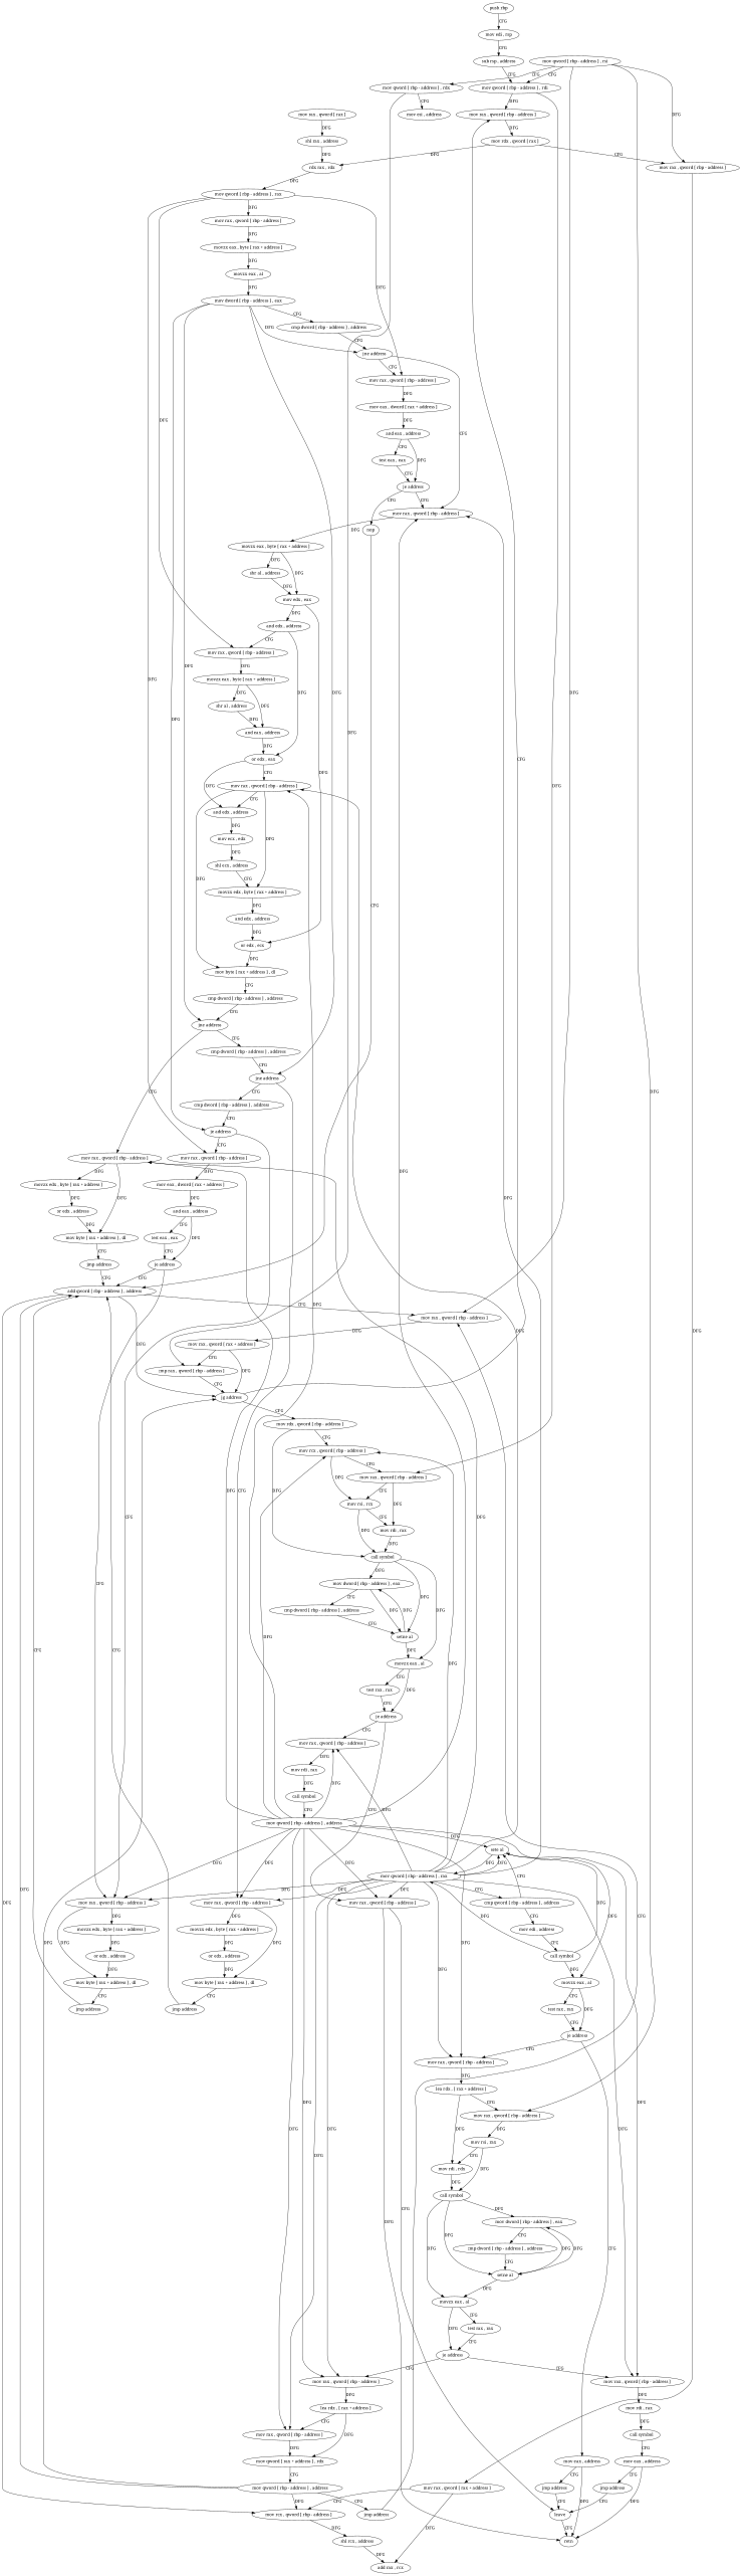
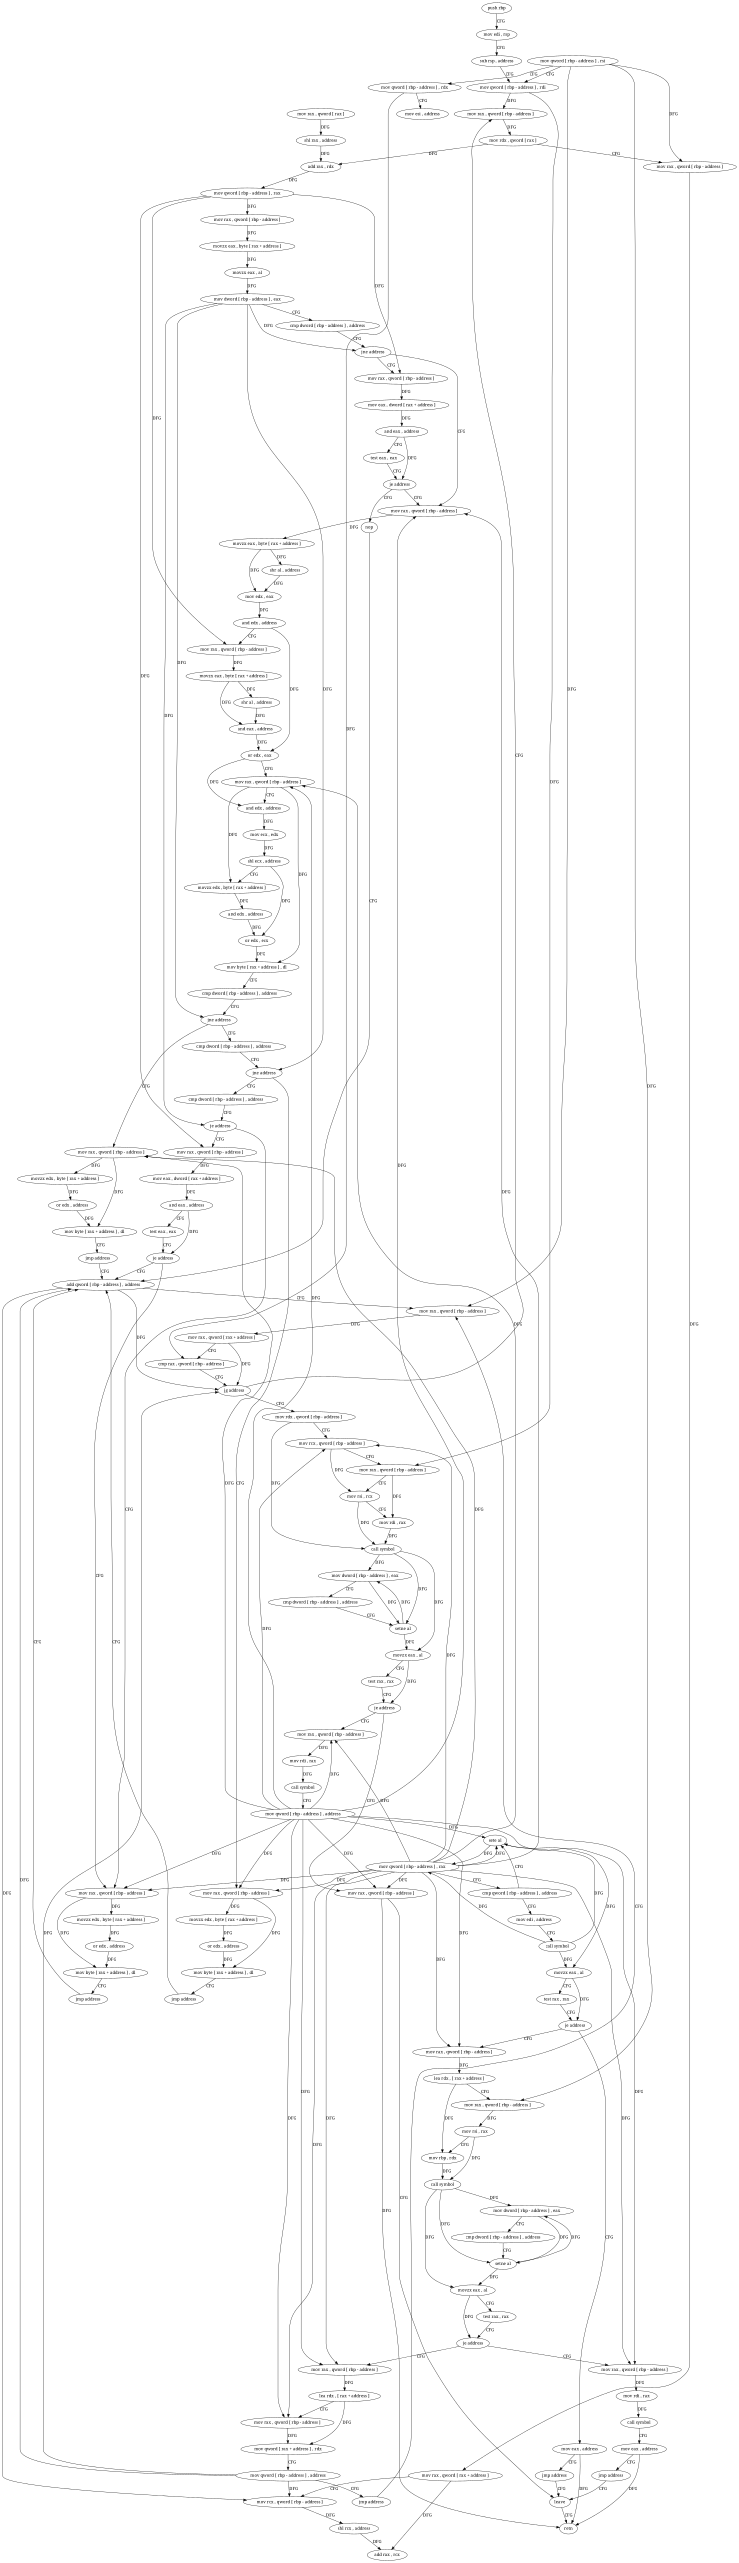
  digraph {
    fontname="Noto Serif"
    node [fontname="Noto Serif"]
    edge [fontname="Noto Serif"]
    n1 [label="push rbp"]
    n2 [label="mov edi , rsp"]
    n3 [label="sub rsp , address"]
    n4 [label="mov qword [ rbp - address ] , rdi"]
    n5 [label="mov rax , qword [ rbp - address ]"]
    n6 [label="mov rax , qword [ rbp - address ]"]
    n7 [label="mov qword [ rbp - address ] , rsi"]
    n8 [label="mov qword [ rbp - address ] , rdx"]
    n9 [label="mov rax , qword [ rbp - address ]"]
    n10 [label="mov rax , qword [ rbp - address ]"]
    n11 [label="mov rax , qword [ rbp - address ]"]
    n12 [label="mov rdx , qword [ rax ]"]
    n13 [label="mov rsi , rcx"]
    n14 [label="mov rdi , rax"]
    n15 [label="mov esi , address"]
    n16 [label="cmp rax , qword [ rbp - address ]"]
    n17 [label="mov rsi , rax"]
    n18 [label="mov rax , qword [ rax + address ]"]
    n19 [label="mov rax , qword [ rax + address ]"]
    n20 [label="mov rdx , qword [ rbp - address ]"]
    n21 [label="mov rcx , qword [ rbp - address ]"]
    n22 [label="call symbol"]
    n23 [label="mov edi , address"]
    n24 [label="call symbol"]
    n25 [label="mov qword [ rbp - address ] , rax"]
    n26 [label="sete al"]
    n27 [label="movzx eax , al"]
    n28 [label="cmp qword [ rbp - address ] , address"]
    n29 [label="mov rax , qword [ rbp - address ]"]
    n30 [label="mov rax , qword [ rbp - address ]"]
    n31 [label="mov rax , qword [ rbp - address ]"]
    n32 [label="mov rax , qword [ rbp - address ]"]
    n33 [label="mov rax , qword [ rbp - address ]"]
    n34 [label="mov rax , qword [ rbp - address ]"]
    n35 [label="mov rax , qword [ rbp - address ]"]
    n36 [label="mov rax , qword [ rbp - address ]"]
    n37 [label="mov rax , qword [ rbp - address ]"]
    n38 [label="mov rax , qword [ rbp - address ]"]
    n39 [label="mov rax , qword [ rbp - address ]"]
    n40 [label="test rax , rax"]
    n41 [label="je address"]
    n42 [label="lea rdx , [ rax + address ]"]
    n43 [label="lea rdx , [ rax + address ]"]
    n44 [label="mov rdi , rax"]
    n45 [label="mov qword [ rax + address ] , rdx"]
    n46 [label="movzx eax , byte [ rax + address ]"]
    n47 [label=retn]
    n48 [label=leave]
    n49 [label="mov rdi , rax"]
    n50 [label="and edx , address"]
    n51 [label="movzx edx , byte [ rax + address ]"]
    n52 [label="mov byte [ rax + address ] , dl"]
    n53 [label="movzx edx , byte [ rax + address ]"]
    n54 [label="mov byte [ rax + address ] , dl"]
    n55 [label="movzx edx , byte [ rax + address ]"]
    n56 [label="mov byte [ rax + address ] , dl"]
    n57 [label="movzx edx , byte [ rax + address ]"]
    n58 [label="mov byte [ rax + address ] , dl"]
    n59 [label="mov eax , address"]
    n60 [label="jmp address"]
-   n61 [label="mov rdi , rdx"]
+   n61 [label="mov rbp , rdx"]
    n62 [label="call symbol"]
    n63 [label="mov dword [ rbp - address ] , eax"]
    n64 [label="setne al"]
    n65 [label="movzx eax , al"]
    n66 [label="cmp dword [ rbp - address ] , address"]
    n67 [label="test rax , rax"]
    n68 [label="je address"]
    n69 [label="call symbol"]
    n70 [label="mov qword [ rbp - address ] , address"]
    n71 [label="jmp address"]
    n72 [label="jg address"]
    n73 [label="mov rcx , qword [ rbp - address ]"]
    n74 [label="add qword [ rbp - address ] , address"]
    n75 [label="shl rcx , address"]
    n76 [label="mov eax , address"]
    n77 [label="jmp address"]
-   n78 [label="rdx rax , rdx"]
+   n78 [label="add rax , rdx"]
    n79 [label="mov dword [ rbp - address ] , eax"]
    n80 [label="setne al"]
    n81 [label="movzx eax , al"]
    n82 [label="mov qword [ rbp - address ] , rax"]
    n83 [label="add rax , rcx"]
    n84 [label="mov rax , qword [ rax ]"]
    n85 [label="shl rax , address"]
    n86 [label="mov rax , qword [ rbp - address ]"]
    n87 [label="mov rax , qword [ rbp - address ]"]
    n88 [label="mov rax , qword [ rbp - address ]"]
    n89 [label="mov rax , qword [ rbp - address ]"]
    n90 [label="movzx eax , byte [ rax + address ]"]
    n91 [label="mov eax , dword [ rax + address ]"]
    n92 [label="movzx eax , byte [ rax + address ]"]
    n93 [label="mov eax , dword [ rax + address ]"]
    n94 [label="movzx eax , al"]
    n95 [label="mov dword [ rbp - address ] , eax"]
    n96 [label="cmp dword [ rbp - address ] , address"]
    n97 [label="jne address"]
    n98 [label="jne address"]
    n99 [label="jne address"]
    n100 [label="je address"]
    n101 [label="cmp dword [ rbp - address ] , address"]
    n102 [label="cmp dword [ rbp - address ] , address"]
    n103 [label="shr al , address"]
    n104 [label="mov edx , eax"]
    n105 [label="and eax , address"]
    n106 [label="cmp dword [ rbp - address ] , address"]
    n107 [label="test rax , rax"]
    n108 [label="je address"]
    n109 [label="call symbol"]
    n110 [label="and edx , address"]
    n111 [label="or edx , eax"]
    n112 [label="shr al , address"]
    n113 [label="and eax , address"]
    n114 [label="mov ecx , edx"]
    n115 [label="and edx , address"]
    n116 [label="cmp dword [ rbp - address ] , address"]
    n117 [label="shl ecx , address"]
    n118 [label="or edx , ecx"]
    n119 [label="or edx , address"]
    n120 [label="jmp address"]
    n121 [label="test eax , eax"]
    n122 [label="je address"]
    n123 [label=nop]
    n124 [label="mov qword [ rbp - address ] , address"]
    n125 [label="or edx , address"]
    n126 [label="jmp address"]
    n127 [label="or edx , address"]
    n128 [label="jmp address"]
    n129 [label="and eax , address"]
    n130 [label="test eax , eax"]
    n131 [label="je address"]
    n1 -> n2 [label=CFG]
    n2 -> n3 [label=CFG]
    n3 -> n4 [label=CFG]
    n4 -> n5 [label=DFG]
    n4 -> n6 [label=DFG]
    n5 -> n12 [label=DFG]
    n6 -> n13 [label=CFG]
    n6 -> n14 [label=DFG]
    n7 -> n4 [label=CFG]
    n7 -> n8 [label=CFG]
    n7 -> n9 [label=DFG]
    n7 -> n10 [label=DFG]
    n7 -> n11 [label=DFG]
    n8 -> n15 [label=CFG]
    n8 -> n16 [label=DFG]
    n9 -> n17 [label=DFG]
    n10 -> n18 [label=DFG]
    n11 -> n19 [label=DFG]
    n12 -> n11 [label=CFG]
    n12 -> n78 [label=DFG]
    n13 -> n14 [label=CFG]
    n13 -> n22 [label=DFG]
    n14 -> n22 [label=DFG]
    n16 -> n72 [label=CFG]
    n17 -> n61 [label=CFG]
    n17 -> n62 [label=DFG]
    n18 -> n16 [label=CFG]
    n18 -> n72 [label=DFG]
    n19 -> n73 [label=CFG]
    n19 -> n83 [label=DFG]
    n20 -> n21 [label=CFG]
    n20 -> n22 [label=DFG]
    n21 -> n6 [label=CFG]
    n21 -> n13 [label=DFG]
    n22 -> n79 [label=DFG]
    n22 -> n80 [label=DFG]
    n22 -> n81 [label=DFG]
    n23 -> n24 [label=CFG]
    n24 -> n25 [label=DFG]
    n24 -> n26 [label=DFG]
    n24 -> n27 [label=DFG]
    n25 -> n21 [label=DFG]
    n25 -> n26 [label=DFG]
    n25 -> n28 [label=CFG]
    n25 -> n29 [label=DFG]
    n25 -> n30 [label=DFG]
    n25 -> n31 [label=DFG]
    n25 -> n32 [label=DFG]
    n25 -> n33 [label=DFG]
    n25 -> n34 [label=DFG]
    n25 -> n35 [label=DFG]
    n25 -> n36 [label=DFG]
    n25 -> n37 [label=DFG]
    n25 -> n38 [label=DFG]
    n25 -> n39 [label=DFG]
    n26 -> n25 [label=DFG]
    n26 -> n27 [label=DFG]
    n27 -> n40 [label=CFG]
    n27 -> n41 [label=DFG]
    n28 -> n23 [label=CFG]
    n28 -> n26 [label=CFG]
    n29 -> n42 [label=DFG]
    n30 -> n43 [label=DFG]
    n31 -> n44 [label=DFG]
    n32 -> n45 [label=DFG]
    n33 -> n46 [label=DFG]
    n34 -> n47 [label=DFG]
    n34 -> n48 [label=CFG]
    n35 -> n49 [label=DFG]
    n36 -> n50 [label=CFG]
    n36 -> n51 [label=DFG]
    n36 -> n52 [label=DFG]
    n37 -> n53 [label=DFG]
    n37 -> n54 [label=DFG]
    n38 -> n55 [label=DFG]
    n38 -> n56 [label=DFG]
    n39 -> n57 [label=DFG]
    n39 -> n58 [label=DFG]
    n40 -> n41 [label=CFG]
    n41 -> n29 [label=CFG]
    n41 -> n59 [label=CFG]
    n42 -> n9 [label=CFG]
    n42 -> n61 [label=DFG]
    n43 -> n32 [label=CFG]
    n43 -> n45 [label=DFG]
    n44 -> n69 [label=DFG]
    n45 -> n70 [label=CFG]
    n46 -> n103 [label=DFG]
    n46 -> n104 [label=DFG]
    n48 -> n47 [label=CFG]
    n49 -> n109 [label=DFG]
    n50 -> n114 [label=DFG]
    n51 -> n115 [label=DFG]
    n52 -> n116 [label=CFG]
    n53 -> n119 [label=DFG]
    n54 -> n120 [label=CFG]
    n55 -> n125 [label=DFG]
    n56 -> n126 [label=CFG]
    n57 -> n127 [label=DFG]
    n58 -> n128 [label=CFG]
    n59 -> n47 [label=DFG]
    n59 -> n60 [label=CFG]
    n60 -> n48 [label=CFG]
    n61 -> n62 [label=DFG]
    n62 -> n63 [label=DFG]
    n62 -> n64 [label=DFG]
    n62 -> n65 [label=DFG]
    n63 -> n64 [label=DFG]
    n63 -> n66 [label=CFG]
    n64 -> n63 [label=DFG]
    n64 -> n65 [label=DFG]
    n65 -> n67 [label=CFG]
    n65 -> n68 [label=DFG]
    n66 -> n64 [label=CFG]
    n67 -> n68 [label=CFG]
    n68 -> n30 [label=CFG]
    n68 -> n31 [label=CFG]
    n69 -> n76 [label=CFG]
    n70 -> n71 [label=CFG]
    n70 -> n72 [label=DFG]
    n70 -> n73 [label=DFG]
    n70 -> n74 [label=DFG]
    n71 -> n10 [label=CFG]
    n72 -> n5 [label=CFG]
    n72 -> n20 [label=CFG]
    n73 -> n75 [label=DFG]
    n74 -> n10 [label=CFG]
    n74 -> n72 [label=DFG]
    n74 -> n73 [label=DFG]
    n75 -> n83 [label=DFG]
    n76 -> n47 [label=DFG]
    n76 -> n77 [label=CFG]
    n77 -> n48 [label=CFG]
    n78 -> n82 [label=DFG]
    n79 -> n80 [label=DFG]
    n79 -> n106 [label=CFG]
    n80 -> n79 [label=DFG]
    n80 -> n81 [label=DFG]
    n81 -> n107 [label=CFG]
    n81 -> n108 [label=DFG]
    n82 -> n86 [label=DFG]
    n82 -> n87 [label=DFG]
    n82 -> n88 [label=DFG]
    n82 -> n89 [label=DFG]
    n84 -> n85 [label=DFG]
    n85 -> n78 [label=DFG]
    n86 -> n90 [label=DFG]
    n87 -> n91 [label=DFG]
    n88 -> n92 [label=DFG]
    n89 -> n93 [label=DFG]
    n90 -> n94 [label=DFG]
    n91 -> n105 [label=DFG]
    n92 -> n112 [label=DFG]
    n92 -> n113 [label=DFG]
    n93 -> n129 [label=DFG]
    n94 -> n95 [label=DFG]
    n95 -> n96 [label=CFG]
    n95 -> n97 [label=DFG]
    n95 -> n98 [label=DFG]
    n95 -> n99 [label=DFG]
    n95 -> n100 [label=DFG]
    n96 -> n97 [label=CFG]
    n97 -> n33 [label=CFG]
    n97 -> n87 [label=CFG]
    n98 -> n37 [label=CFG]
    n98 -> n101 [label=CFG]
    n99 -> n38 [label=CFG]
    n99 -> n102 [label=CFG]
    n100 -> n39 [label=CFG]
    n100 -> n89 [label=CFG]
    n101 -> n99 [label=CFG]
    n102 -> n100 [label=CFG]
    n103 -> n104 [label=DFG]
    n104 -> n110 [label=DFG]
    n105 -> n121 [label=CFG]
    n105 -> n122 [label=DFG]
    n106 -> n80 [label=CFG]
    n107 -> n108 [label=CFG]
    n108 -> n34 [label=CFG]
    n108 -> n35 [label=CFG]
    n109 -> n124 [label=CFG]
    n110 -> n88 [label=CFG]
    n110 -> n111 [label=DFG]
    n111 -> n36 [label=CFG]
    n111 -> n50 [label=DFG]
    n112 -> n113 [label=DFG]
    n113 -> n111 [label=DFG]
    n114 -> n117 [label=DFG]
    n115 -> n118 [label=DFG]
    n116 -> n98 [label=CFG]
    n117 -> n51 [label=CFG]
-   n104 -> n118 [label=DFG]
+   n117 -> n118 [label=DFG]
    n118 -> n52 [label=DFG]
    n119 -> n54 [label=DFG]
    n120 -> n74 [label=CFG]
    n121 -> n122 [label=CFG]
    n122 -> n33 [label=CFG]
    n122 -> n123 [label=CFG]
    n123 -> n74 [label=CFG]
    n124 -> n21 [label=DFG]
    n124 -> n26 [label=DFG]
    n124 -> n29 [label=DFG]
    n124 -> n30 [label=DFG]
    n124 -> n31 [label=DFG]
    n124 -> n32 [label=DFG]
    n124 -> n33 [label=DFG]
    n124 -> n34 [label=DFG]
    n124 -> n35 [label=DFG]
    n124 -> n36 [label=DFG]
    n124 -> n37 [label=DFG]
    n124 -> n38 [label=DFG]
    n124 -> n39 [label=DFG]
    n125 -> n56 [label=DFG]
    n126 -> n74 [label=CFG]
    n127 -> n58 [label=DFG]
    n128 -> n74 [label=CFG]
    n129 -> n130 [label=CFG]
    n129 -> n131 [label=DFG]
    n130 -> n131 [label=CFG]
    n131 -> n39 [label=CFG]
    n131 -> n74 [label=CFG]
  }
